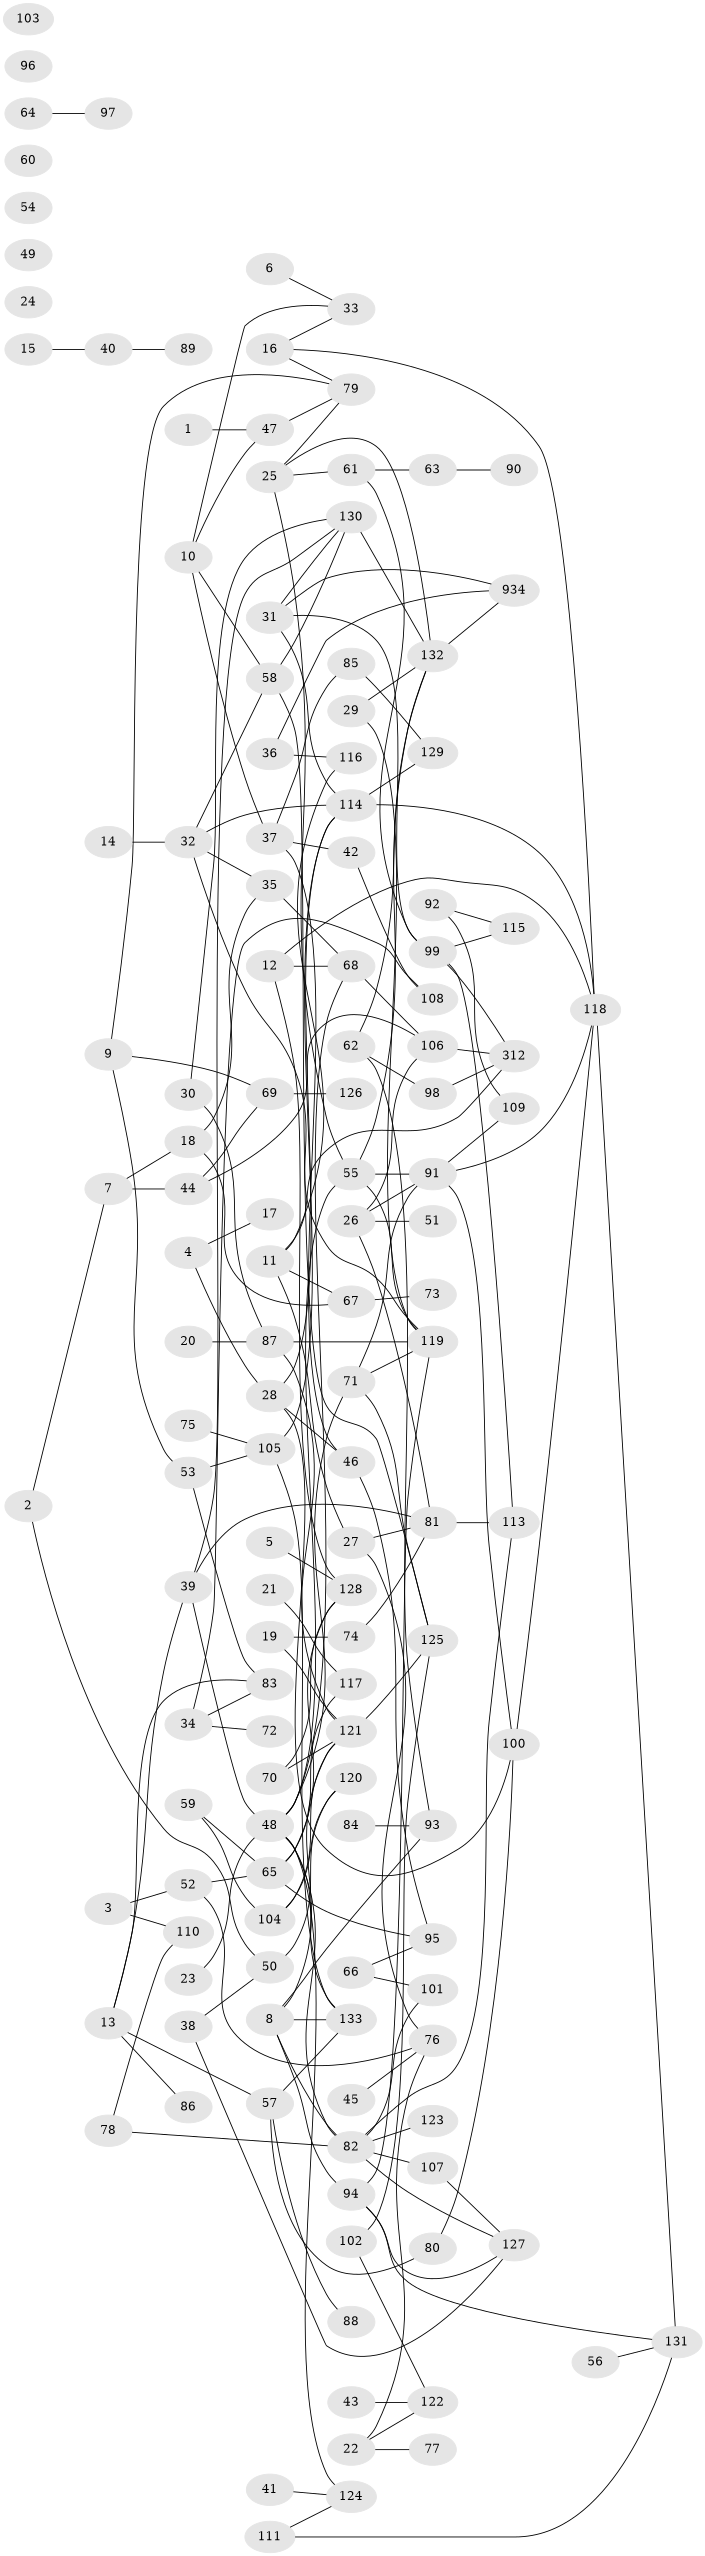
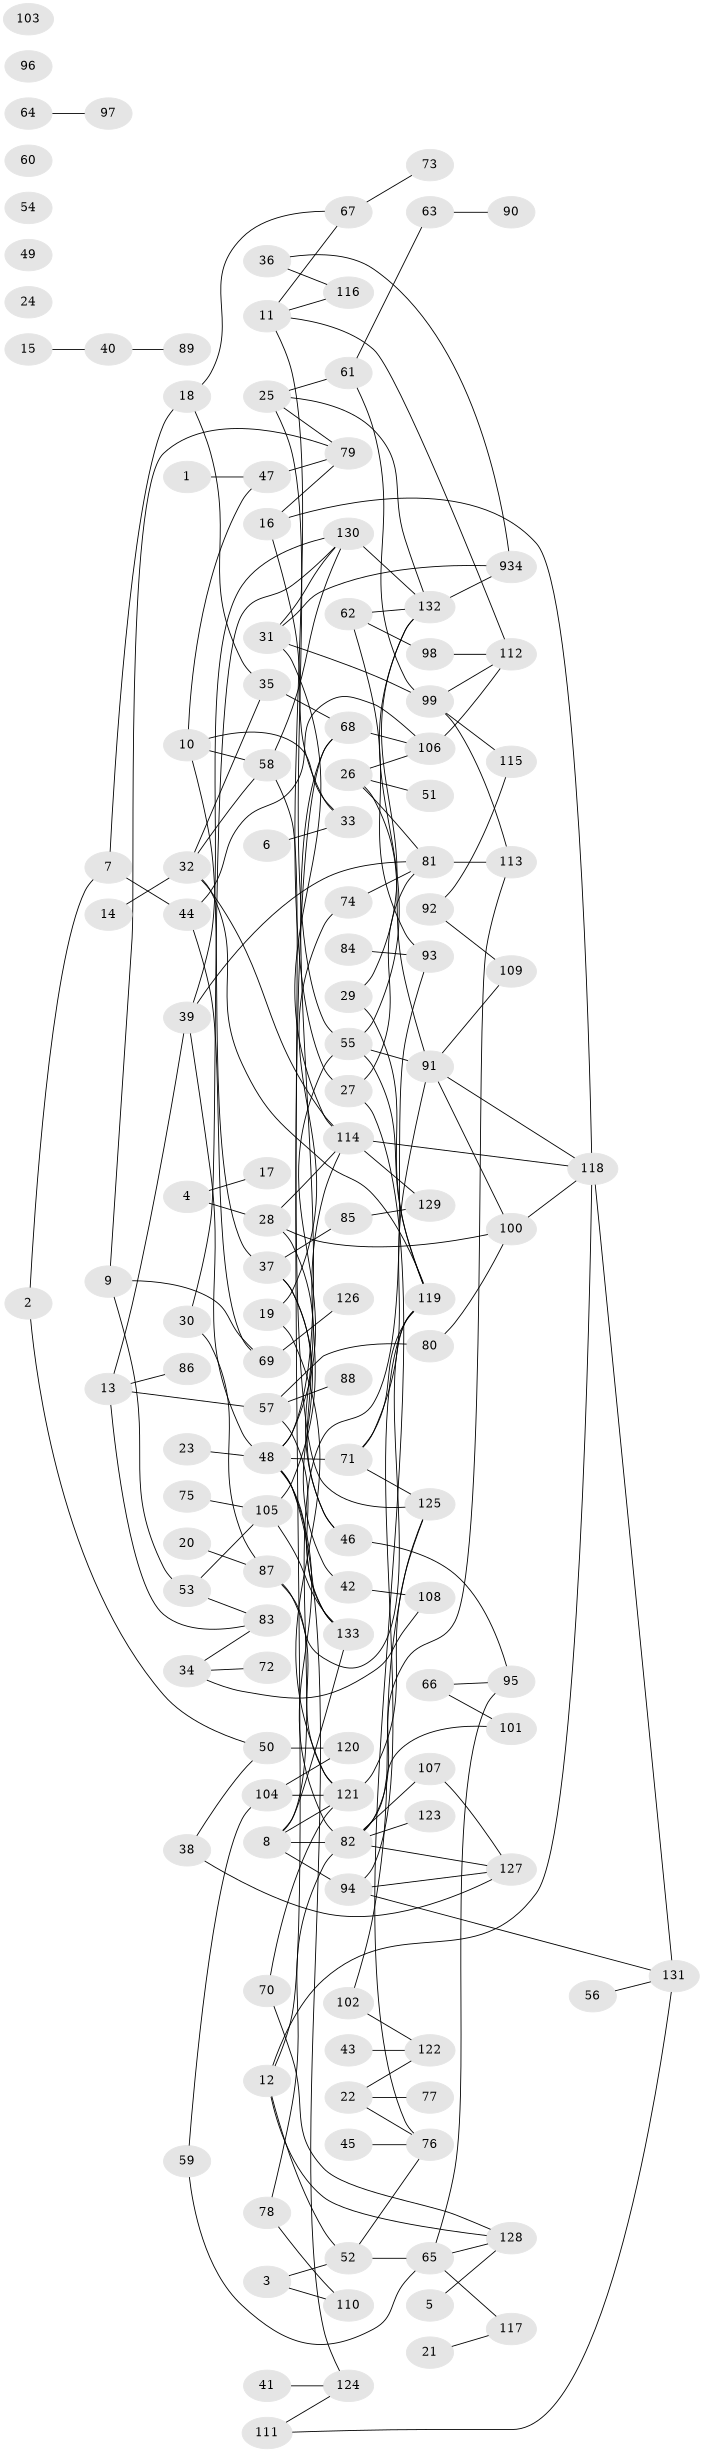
  graph {
    rankdir=LR
    node [color=gray90 style=filled]
    1
    47
    79
    2
    7
    50
    18
    44
    120
    106
-   112 [label=312]
+   112
    3
    52
    110
    76
    65
    4
    17
    28
    46
    100
    114
    5
    128
    6
    33
    67
    35
    69
    8
    82
    93
    94
    121
    133
    127
    101
    113
    107
    123
    119
    131
    125
    9
    53
    83
    105
    126
    10
    37
    58
    42
    85
    130
    11
    27
    116
    81
    73
    12
    68
    118
    13
    39
    57
    86
    48
    80
    88
    14
    32
    15
    40
    89
    16
    19
    74
    20
    87
    21
    117
    22
    77
    122
    23
    55
    124
    71
    24
    25
    61
    132
    91
    99
    63
    n96 [label=934]
    26
    51
    109
    95
    129
    29
    30
    31
    115
    34
    72
    108
    36
    38
    41
    43
    45
    49
    54
    56
    59
    104
    60
    90
    62
    98
    64
    97
    66
    70
    75
    78
    84
    92
    96
    102
    103
    111
    1 -- 47
    47 -- 79
    2 -- 7
    2 -- 50
    7 -- 18
    7 -- 44
    50 -- 120
    18 -- 67
    18 -- 35
    44 -- 106
    44 -- 69
    106 -- 112
    3 -- 52
    3 -- 110
    52 -- 76
    52 -- 65
    65 -- 128
    65 -- 117
    65 -- 95
    4 -- 17
    4 -- 28
    28 -- 46
    28 -- 100
    28 -- 114
    46 -- 95
    100 -- 118
    114 -- 118
    114 -- 129
    5 -- 128
    6 -- 33
    67 -- 73
    35 -- 68
    69 -- 126
    8 -- 82
    8 -- 93
    8 -- 94
    8 -- 121
    8 -- 133
    82 -- 127
    82 -- 101
    82 -- 113
    82 -- 107
    82 -- 123
    94 -- 127
    94 -- 119
    94 -- 131
    121 -- 125
    107 -- 127
    9 -- 79
    9 -- 69
    9 -- 53
    53 -- 83
    53 -- 105
    105 -- 114
    105 -- 133
    10 -- 47
    10 -- 33
    10 -- 37
    10 -- 58
    37 -- 46
    37 -- 42
    37 -- 85
    58 -- 125
    58 -- 130
    42 -- 108
    85 -- 129
    130 -- 132
    11 -- 112
    11 -- 67
    11 -- 27
    11 -- 116
    27 -- 76
    27 -- 81
    81 -- 113
+   12 -- 52
    12 -- 128
    12 -- 68
    12 -- 118
    68 -- 106
    118 -- 131
    13 -- 83
    13 -- 39
    13 -- 57
    13 -- 86
    39 -- 130
    39 -- 81
    39 -- 48
    57 -- 133
    57 -- 80
    57 -- 88
    48 -- 82
    48 -- 133
    48 -- 68
    48 -- 55
    48 -- 124
    48 -- 71
    80 -- 100
    14 -- 32
    32 -- 114
    32 -- 35
    32 -- 119
    32 -- 58
    15 -- 40
    40 -- 89
    16 -- 79
    16 -- 33
    16 -- 118
    19 -- 121
    19 -- 74
    74 -- 81
    20 -- 87
    87 -- 121
    87 -- 119
    21 -- 117
    22 -- 76
    22 -- 77
    22 -- 122
    23 -- 48
    55 -- 119
    55 -- 132
    55 -- 91
    71 -- 119
    71 -- 125
    71 -- 91
    25 -- 79
    25 -- 55
    25 -- 61
    25 -- 132
    61 -- 99
    61 -- 63
    132 -- n96
    91 -- 100
    91 -- 118
    91 -- 109
    99 -- 112
    99 -- 113
    99 -- 115
    63 -- 90
    26 -- 106
    26 -- 81
    26 -- 91
    26 -- 51
    29 -- 119
    29 -- 132
    30 -- 130
    30 -- 87
    31 -- 114
    31 -- 130
    31 -- 99
    31 -- n96
    34 -- 83
    34 -- 72
    34 -- 108
    36 -- 116
    36 -- n96
    38 -- 50
    38 -- 127
    41 -- 124
    43 -- 122
    45 -- 76
    56 -- 131
    59 -- 65
    59 -- 104
    104 -- 120
    104 -- 121
    62 -- 93
    62 -- 132
    62 -- 98
    98 -- 112
    64 -- 97
    66 -- 101
    66 -- 95
    70 -- 128
    70 -- 121
    75 -- 105
    78 -- 110
    78 -- 82
    84 -- 93
    92 -- 109
    92 -- 115
    102 -- 125
    102 -- 122
    111 -- 131
    111 -- 124
  }
